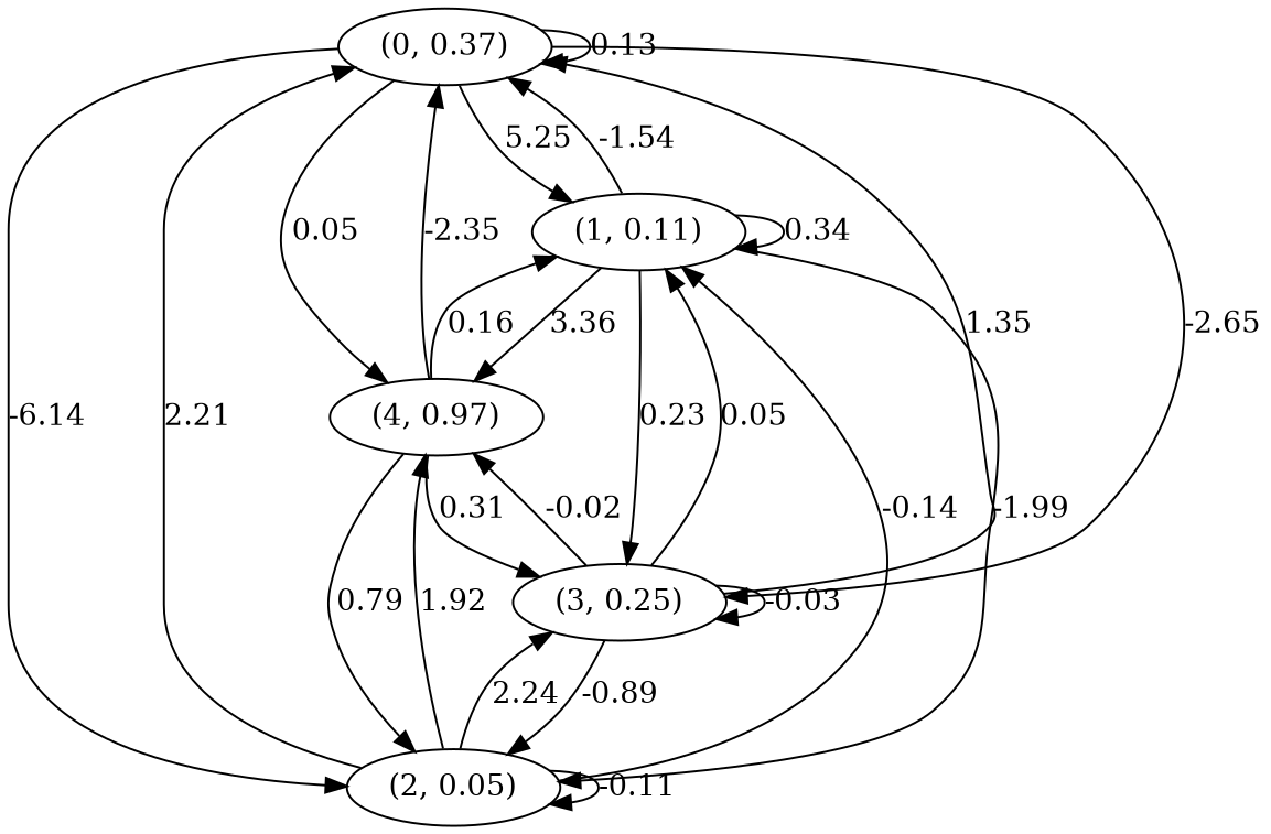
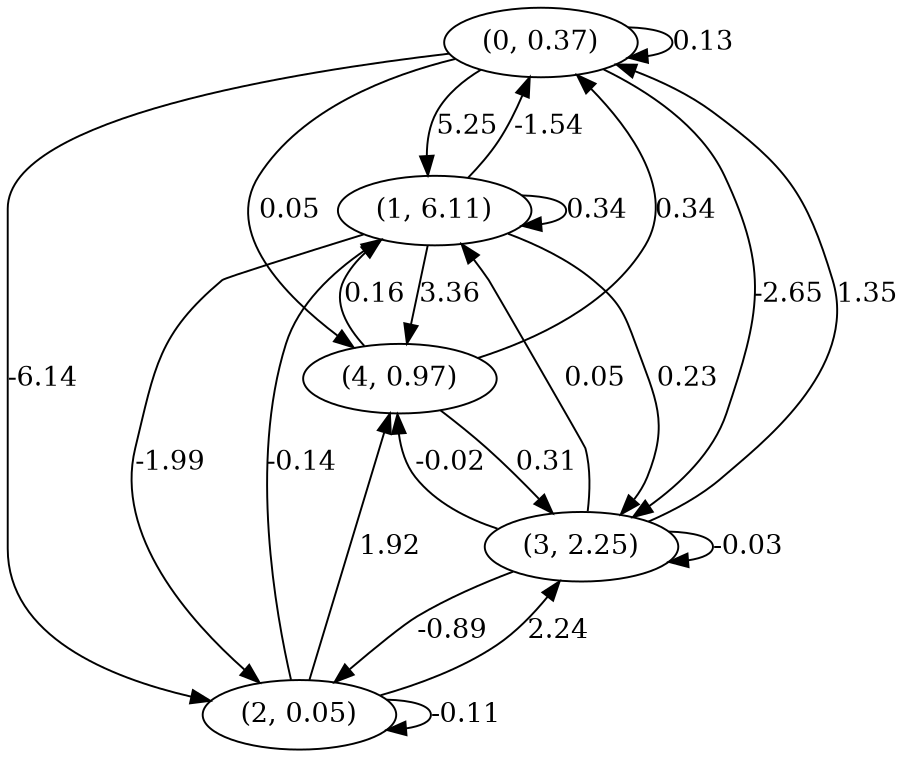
  digraph {
    n1 [label="(0, 0.37)"]
-   n2 [label="(1, 0.11)"]
+   n2 [label="(1, 6.11)"]
    n3 [label="(2, 0.05)"]
-   n4 [label="(3, 0.25)"]
+   n4 [label="(3, 2.25)"]
    n5 [label="(4, 0.97)"]
    n1 -> n1 [label=0.13]
    n1 -> n2 [label=5.25]
    n1 -> n3 [label=-6.14]
    n1 -> n4 [label=-2.65]
    n1 -> n5 [label=0.05]
    n2 -> n1 [label=-1.54]
    n2 -> n2 [label=0.34]
    n2 -> n3 [label=-1.99]
    n2 -> n4 [label=0.23]
    n2 -> n5 [label=3.36]
-   n3 -> n1 [label=2.21]
    n3 -> n2 [label=-0.14]
    n3 -> n3 [label=-0.11]
    n3 -> n4 [label=2.24]
    n3 -> n5 [label=1.92]
    n4 -> n1 [label=1.35]
    n4 -> n2 [label=0.05]
    n4 -> n3 [label=-0.89]
    n4 -> n4 [label=-0.03]
    n4 -> n5 [label=-0.02]
-   n5 -> n1 [label=-2.35]
+   n5 -> n1 [label=0.34]
    n5 -> n2 [label=0.16]
-   n5 -> n3 [label=0.79]
    n5 -> n4 [label=0.31]
  }
